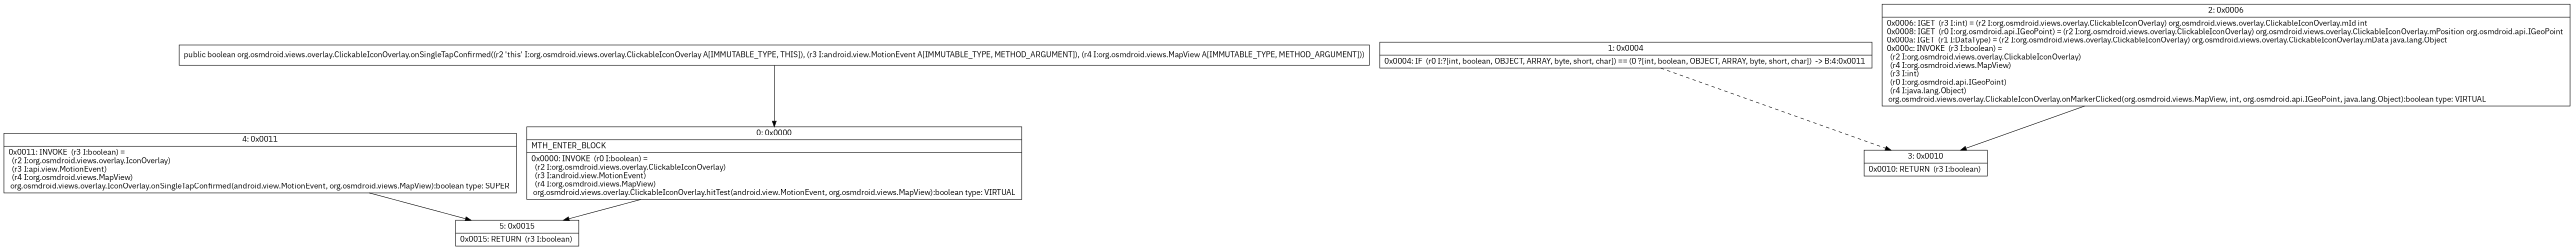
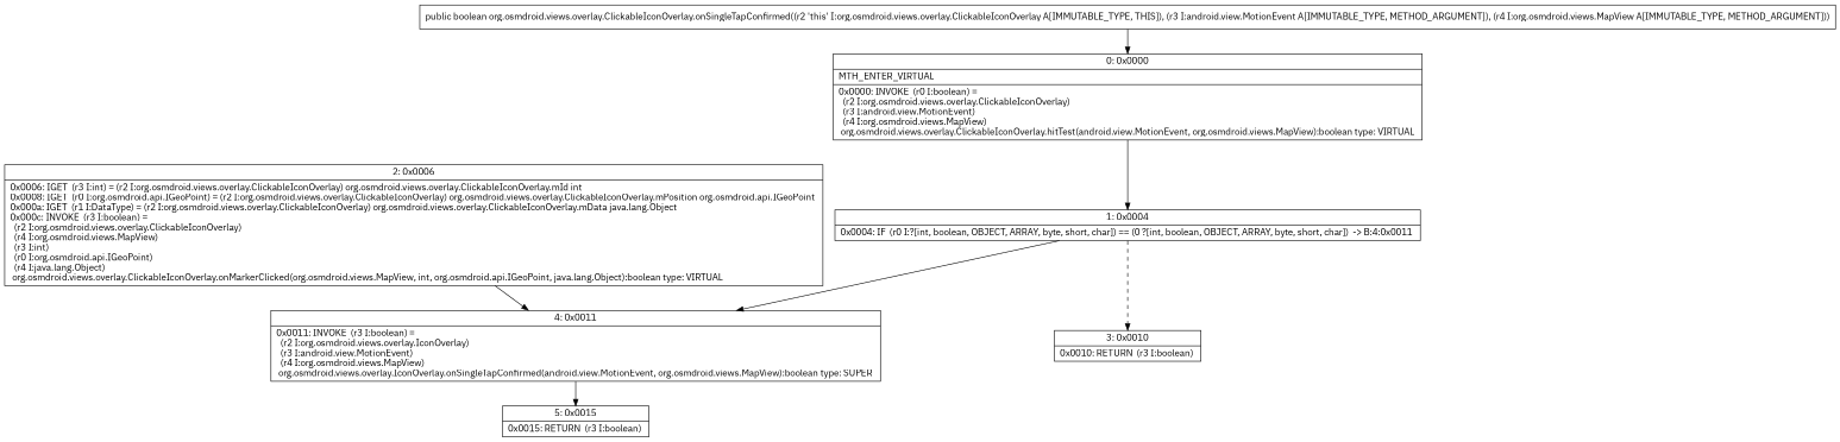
  digraph {
    fontname="IBM Plex Sans"
    node [fontname="IBM Plex Sans" shape=record]
    edge [fontname="IBM Plex Sans"]
-   n1 [label="{0\:\ 0x0000|MTH_ENTER_BLOCK\l|0x0000: INVOKE  (r0 I:boolean) = \l  (r2 I:org.osmdroid.views.overlay.ClickableIconOverlay)\l  (r3 I:android.view.MotionEvent)\l  (r4 I:org.osmdroid.views.MapView)\l org.osmdroid.views.overlay.ClickableIconOverlay.hitTest(android.view.MotionEvent, org.osmdroid.views.MapView):boolean type: VIRTUAL \l}"]
+   n1 [label="{0\:\ 0x0000|MTH_ENTER_VIRTUAL\l|0x0000: INVOKE  (r0 I:boolean) = \l  (r2 I:org.osmdroid.views.overlay.ClickableIconOverlay)\l  (r3 I:android.view.MotionEvent)\l  (r4 I:org.osmdroid.views.MapView)\l org.osmdroid.views.overlay.ClickableIconOverlay.hitTest(android.view.MotionEvent, org.osmdroid.views.MapView):boolean type: VIRTUAL \l}"]
    n2 [label="{1\:\ 0x0004|0x0004: IF  (r0 I:?[int, boolean, OBJECT, ARRAY, byte, short, char]) == (0 ?[int, boolean, OBJECT, ARRAY, byte, short, char])  \-\> B:4:0x0011 \l}"]
-   n3 [label="{4\:\ 0x0011|0x0011: INVOKE  (r3 I:boolean) = \l  (r2 I:org.osmdroid.views.overlay.IconOverlay)\l  (r3 I:api.view.MotionEvent)\l  (r4 I:org.osmdroid.views.MapView)\l org.osmdroid.views.overlay.IconOverlay.onSingleTapConfirmed(android.view.MotionEvent, org.osmdroid.views.MapView):boolean type: SUPER \l}"]
+   n3 [label="{4\:\ 0x0011|0x0011: INVOKE  (r3 I:boolean) = \l  (r2 I:org.osmdroid.views.overlay.IconOverlay)\l  (r3 I:android.view.MotionEvent)\l  (r4 I:org.osmdroid.views.MapView)\l org.osmdroid.views.overlay.IconOverlay.onSingleTapConfirmed(android.view.MotionEvent, org.osmdroid.views.MapView):boolean type: SUPER \l}"]
    n4 [label="{3\:\ 0x0010|0x0010: RETURN  (r3 I:boolean) \l}"]
    n5 [label="{2\:\ 0x0006|0x0006: IGET  (r3 I:int) = (r2 I:org.osmdroid.views.overlay.ClickableIconOverlay) org.osmdroid.views.overlay.ClickableIconOverlay.mId int \l0x0008: IGET  (r0 I:org.osmdroid.api.IGeoPoint) = (r2 I:org.osmdroid.views.overlay.ClickableIconOverlay) org.osmdroid.views.overlay.ClickableIconOverlay.mPosition org.osmdroid.api.IGeoPoint \l0x000a: IGET  (r1 I:DataType) = (r2 I:org.osmdroid.views.overlay.ClickableIconOverlay) org.osmdroid.views.overlay.ClickableIconOverlay.mData java.lang.Object \l0x000c: INVOKE  (r3 I:boolean) = \l  (r2 I:org.osmdroid.views.overlay.ClickableIconOverlay)\l  (r4 I:org.osmdroid.views.MapView)\l  (r3 I:int)\l  (r0 I:org.osmdroid.api.IGeoPoint)\l  (r4 I:java.lang.Object)\l org.osmdroid.views.overlay.ClickableIconOverlay.onMarkerClicked(org.osmdroid.views.MapView, int, org.osmdroid.api.IGeoPoint, java.lang.Object):boolean type: VIRTUAL \l}"]
    n6 [label="{5\:\ 0x0015|0x0015: RETURN  (r3 I:boolean) \l}"]
    n7 [label="{public boolean org.osmdroid.views.overlay.ClickableIconOverlay.onSingleTapConfirmed((r2 'this' I:org.osmdroid.views.overlay.ClickableIconOverlay A[IMMUTABLE_TYPE, THIS]), (r3 I:android.view.MotionEvent A[IMMUTABLE_TYPE, METHOD_ARGUMENT]), (r4 I:org.osmdroid.views.MapView A[IMMUTABLE_TYPE, METHOD_ARGUMENT])) }"]
-   n1 -> n6
+   n1 -> n2
+   n2 -> n3
    n2 -> n4 [style=dashed]
    n3 -> n6
-   n5 -> n4
+   n5 -> n3
    n7 -> n1
  }
